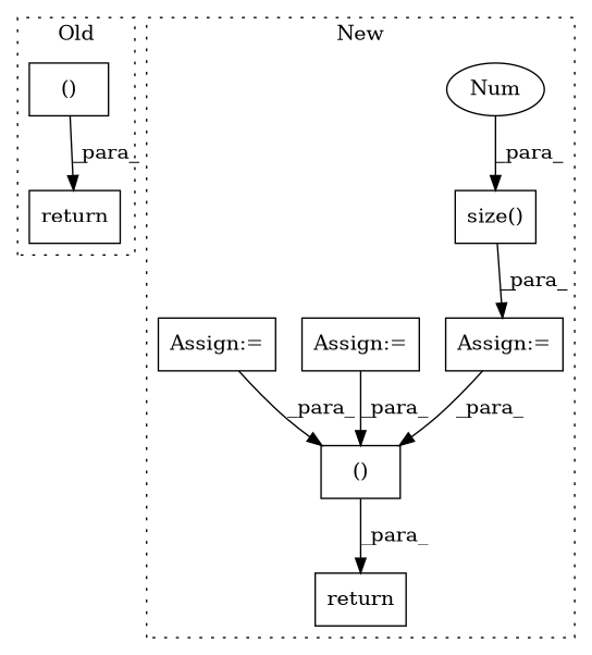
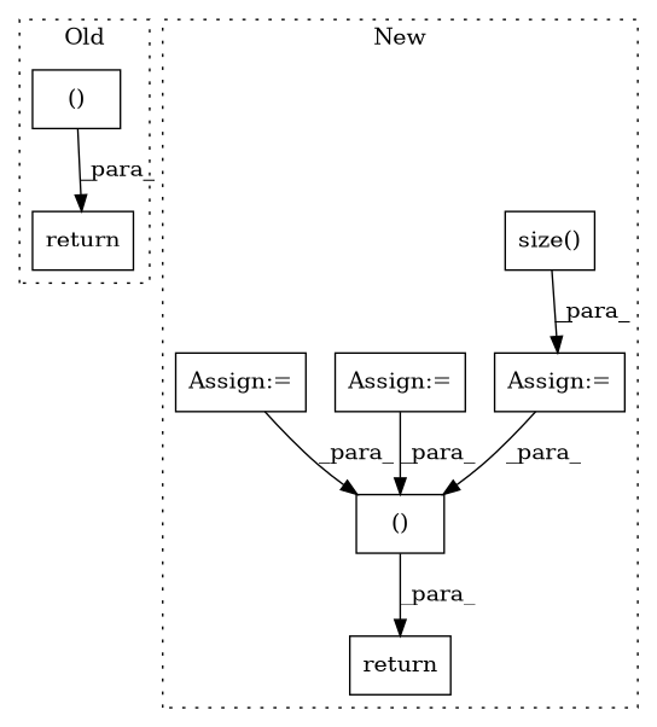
  digraph {
    node [a=68 l=3 shape=box]
    n1 [a=54 l=67 label="()" s=1534]
    n2 [a=93 l=7 label=return s=1502]
    n3 [a=75 l="22,1" label="size()" s="1440,1463"]
-   n4 [a=76 l=1 label=Num s=1462 shape=ellipse]
    n5 [a=54 l=77 label="()" s=2637]
    n6 [a=93 l=7 label=return s=2614]
    n7 [label="Assign:=" s=1613]
    n8 [label="Assign:=" s=1554]
    n9 [label="Assign:=" s=1491]
    subgraph cluster_1 {
      label=Old
      style=dotted
      n1
      n2
    }
    subgraph cluster_2 {
      label=New
      style=dotted
      n3
-     n4
      n5
      n6
      n7
      n8
      n9
    }
    n1 -> n2 [label=_para_]
    n3 -> n7 [label=_para_]
-   n4 -> n3 [label=_para_]
    n5 -> n6 [label=_para_]
    n7 -> n5 [label=_para_]
    n8 -> n5 [label=_para_]
    n9 -> n5 [label=_para_]
  }
